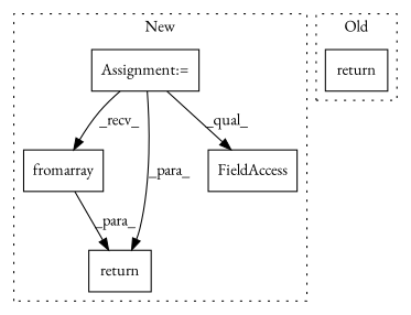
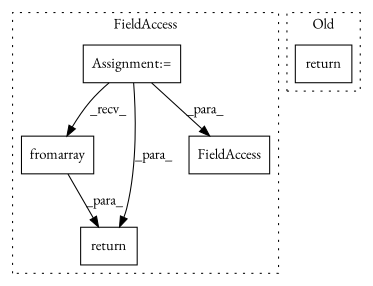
  digraph {
    fontname="EB Garamond"
    node [a=41 fontname="EB Garamond" l=7 shape=box]
    edge [fontname="EB Garamond"]
    n1 [a=32 l="10,1" label=fromarray s="13376,13391"]
    n2 [label=return s=13359]
    n3 [a=7 l=3 label="Assignment:=" s=12052]
    n4 [a=22 l=9 label=FieldAccess s=13366]
    n5 [label=return s=11421]
    subgraph cluster_1 {
-     label=New
+     label=FieldAccess
      style=dotted
      n1
      n2
      n3
      n4
    }
    subgraph cluster_2 {
      label=Old
      style=dotted
      n5
    }
    n1 -> n2 [label=_para_]
    n3 -> n1 [label=_recv_]
    n3 -> n2 [label=_para_]
-   n3 -> n4 [label=_qual_]
+   n3 -> n4 [label=_para_]
  }
